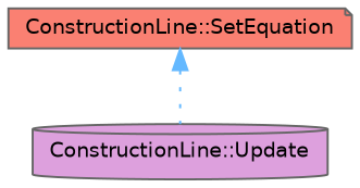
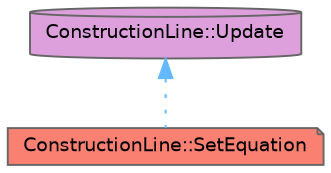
  digraph {
    rankdir=TB
    node [fontname=Helvetica fontsize=10 style=filled]
    n1 [color=gray40 fillcolor=salmon fontcolor=black height=0.2 label="ConstructionLine::SetEquation" shape=note width=0.4]
    n2 [color=grey40 fillcolor=plum height=0.2 label="ConstructionLine::Update" shape=cylinder width=0.4]
-   n1 -> n2 [color=steelblue1 dir=back fontname=Helvetica fontsize=10 labelfontname=Helvetica labelfontsize=10 style=dotted]
+   n2 -> n1 [color=steelblue1 dir=back fontname=Helvetica fontsize=10 labelfontname=Helvetica labelfontsize=10 style=dotted]
  }
